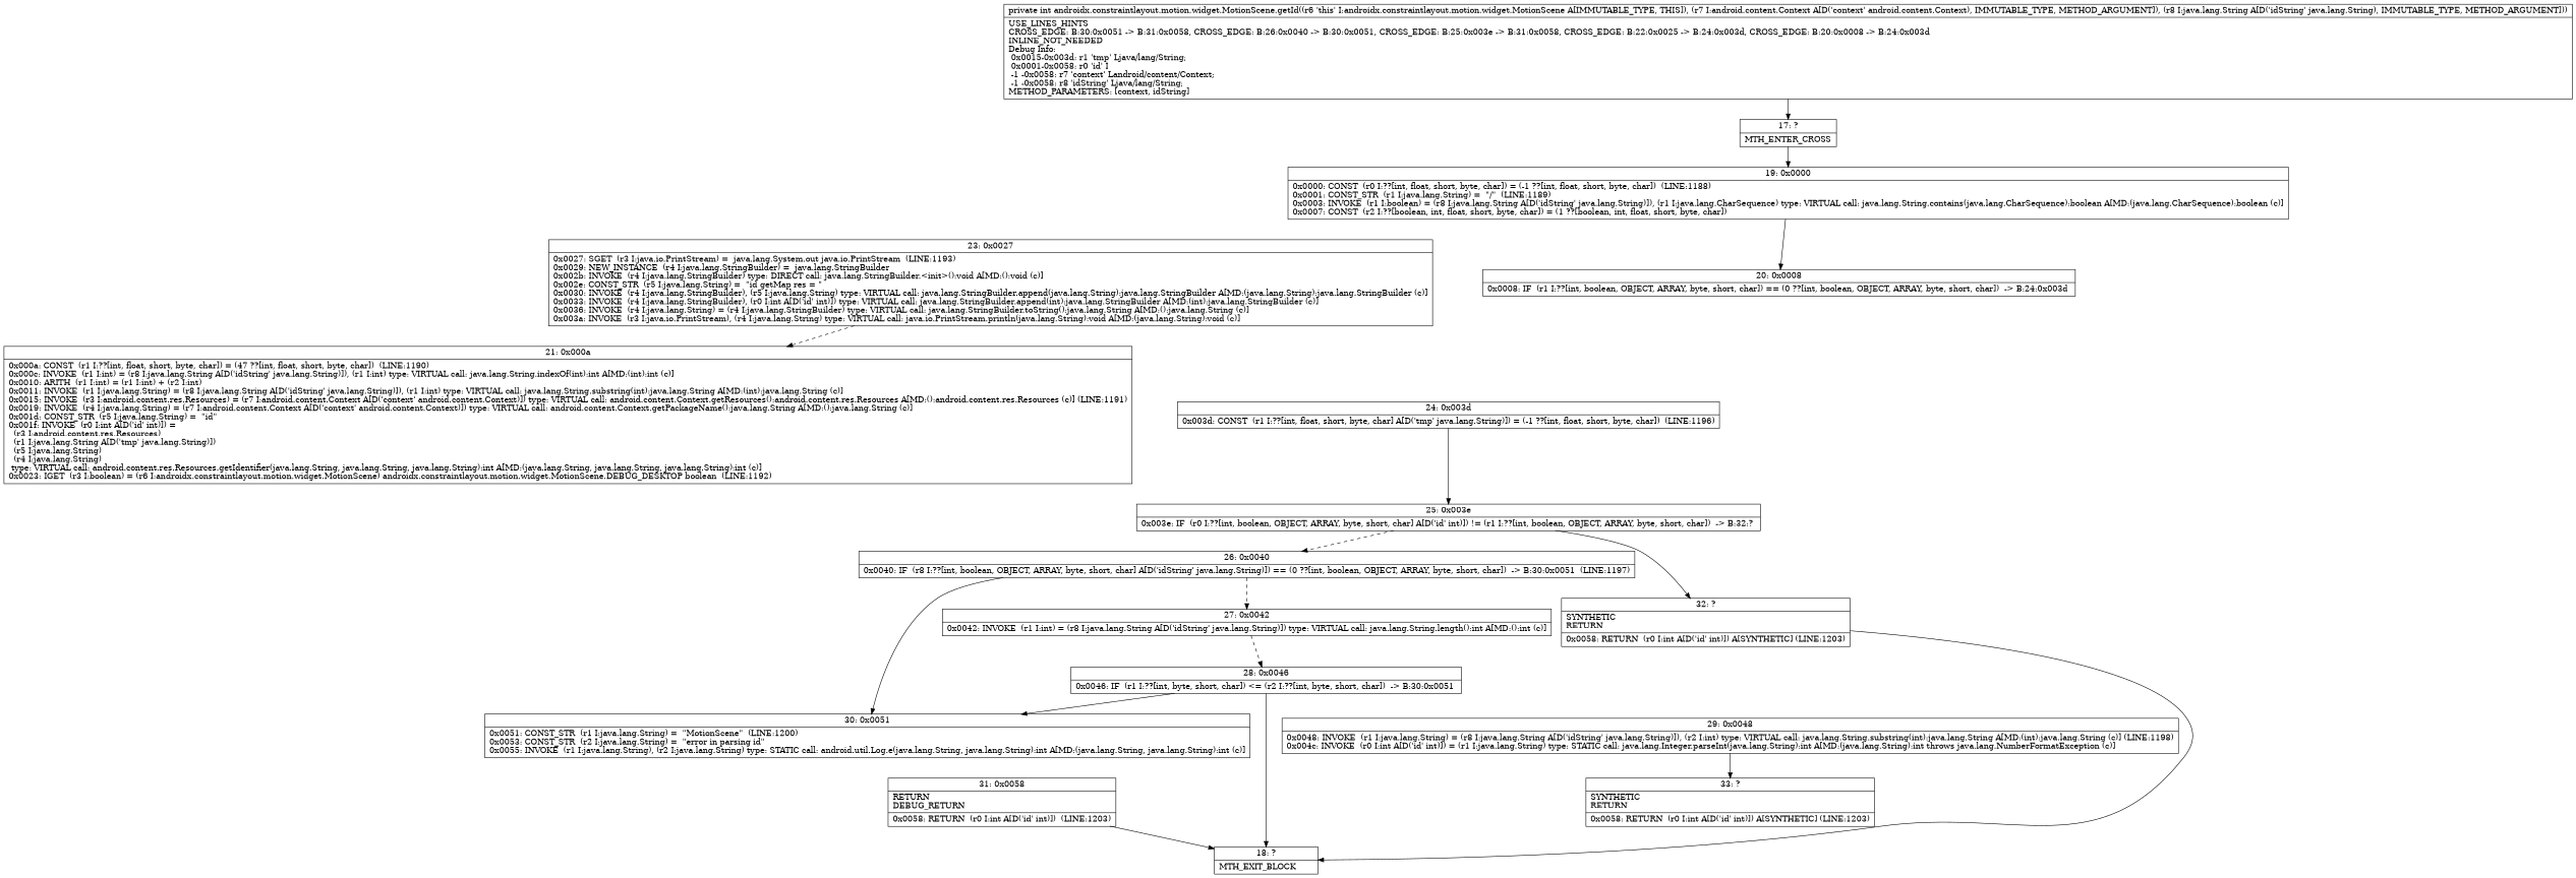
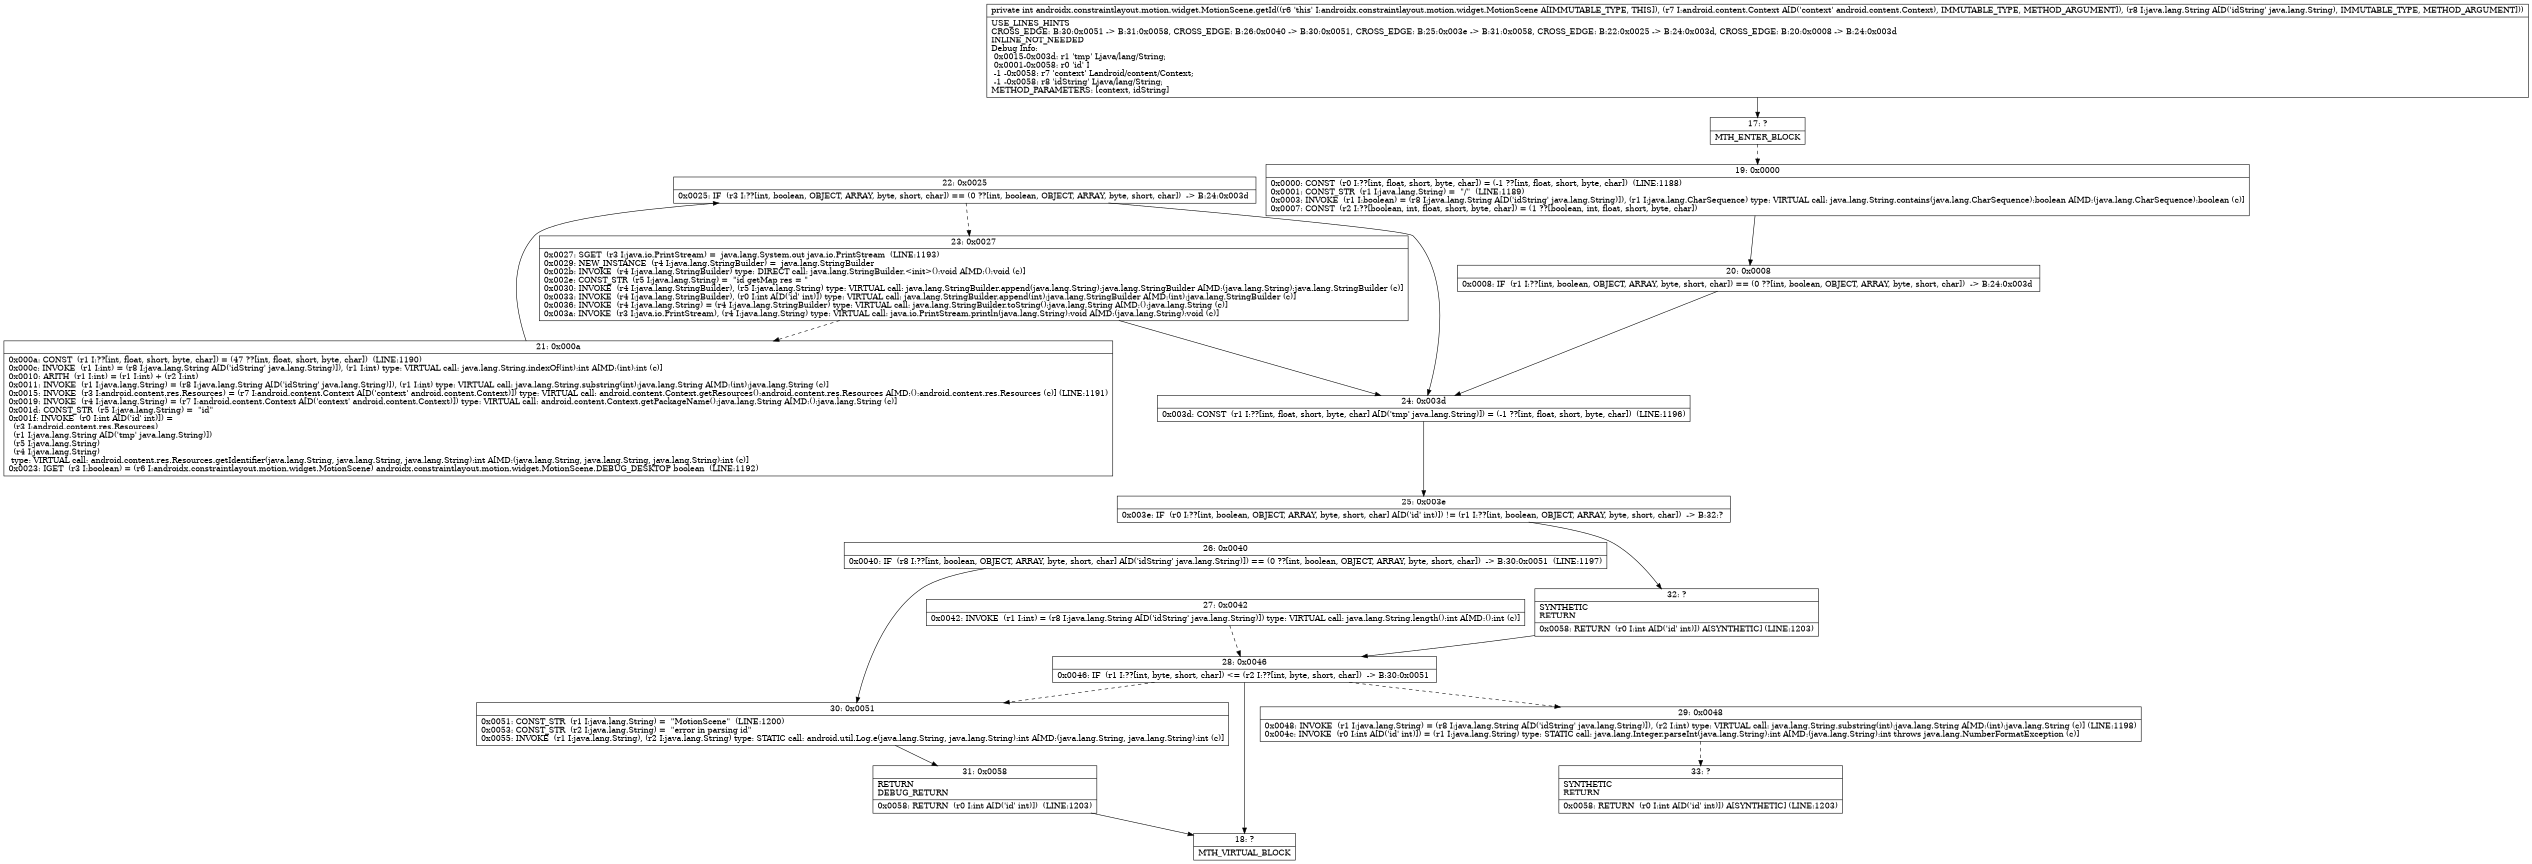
  digraph {
    node [shape=record]
-   n1 [label="{17\:\ ?|MTH_ENTER_CROSS\l}"]
+   n1 [label="{17\:\ ?|MTH_ENTER_BLOCK\l}"]
    n2 [label="{19\:\ 0x0000|0x0000: CONST  (r0 I:??[int, float, short, byte, char]) = (\-1 ??[int, float, short, byte, char])  (LINE:1188)\l0x0001: CONST_STR  (r1 I:java.lang.String) =  \"\/\"  (LINE:1189)\l0x0003: INVOKE  (r1 I:boolean) = (r8 I:java.lang.String A[D('idString' java.lang.String)]), (r1 I:java.lang.CharSequence) type: VIRTUAL call: java.lang.String.contains(java.lang.CharSequence):boolean A[MD:(java.lang.CharSequence):boolean (c)]\l0x0007: CONST  (r2 I:??[boolean, int, float, short, byte, char]) = (1 ??[boolean, int, float, short, byte, char]) \l}"]
    n3 [label="{20\:\ 0x0008|0x0008: IF  (r1 I:??[int, boolean, OBJECT, ARRAY, byte, short, char]) == (0 ??[int, boolean, OBJECT, ARRAY, byte, short, char])  \-\> B:24:0x003d \l}"]
    n4 [label="{24\:\ 0x003d|0x003d: CONST  (r1 I:??[int, float, short, byte, char] A[D('tmp' java.lang.String)]) = (\-1 ??[int, float, short, byte, char])  (LINE:1196)\l}"]
    n5 [label="{21\:\ 0x000a|0x000a: CONST  (r1 I:??[int, float, short, byte, char]) = (47 ??[int, float, short, byte, char])  (LINE:1190)\l0x000c: INVOKE  (r1 I:int) = (r8 I:java.lang.String A[D('idString' java.lang.String)]), (r1 I:int) type: VIRTUAL call: java.lang.String.indexOf(int):int A[MD:(int):int (c)]\l0x0010: ARITH  (r1 I:int) = (r1 I:int) + (r2 I:int) \l0x0011: INVOKE  (r1 I:java.lang.String) = (r8 I:java.lang.String A[D('idString' java.lang.String)]), (r1 I:int) type: VIRTUAL call: java.lang.String.substring(int):java.lang.String A[MD:(int):java.lang.String (c)]\l0x0015: INVOKE  (r3 I:android.content.res.Resources) = (r7 I:android.content.Context A[D('context' android.content.Context)]) type: VIRTUAL call: android.content.Context.getResources():android.content.res.Resources A[MD:():android.content.res.Resources (c)] (LINE:1191)\l0x0019: INVOKE  (r4 I:java.lang.String) = (r7 I:android.content.Context A[D('context' android.content.Context)]) type: VIRTUAL call: android.content.Context.getPackageName():java.lang.String A[MD:():java.lang.String (c)]\l0x001d: CONST_STR  (r5 I:java.lang.String) =  \"id\" \l0x001f: INVOKE  (r0 I:int A[D('id' int)]) = \l  (r3 I:android.content.res.Resources)\l  (r1 I:java.lang.String A[D('tmp' java.lang.String)])\l  (r5 I:java.lang.String)\l  (r4 I:java.lang.String)\l type: VIRTUAL call: android.content.res.Resources.getIdentifier(java.lang.String, java.lang.String, java.lang.String):int A[MD:(java.lang.String, java.lang.String, java.lang.String):int (c)]\l0x0023: IGET  (r3 I:boolean) = (r6 I:androidx.constraintlayout.motion.widget.MotionScene) androidx.constraintlayout.motion.widget.MotionScene.DEBUG_DESKTOP boolean  (LINE:1192)\l}"]
+   n6 [label="{22\:\ 0x0025|0x0025: IF  (r3 I:??[int, boolean, OBJECT, ARRAY, byte, short, char]) == (0 ??[int, boolean, OBJECT, ARRAY, byte, short, char])  \-\> B:24:0x003d \l}"]
    n7 [label="{25\:\ 0x003e|0x003e: IF  (r0 I:??[int, boolean, OBJECT, ARRAY, byte, short, char] A[D('id' int)]) != (r1 I:??[int, boolean, OBJECT, ARRAY, byte, short, char])  \-\> B:32:? \l}"]
    n8 [label="{23\:\ 0x0027|0x0027: SGET  (r3 I:java.io.PrintStream) =  java.lang.System.out java.io.PrintStream  (LINE:1193)\l0x0029: NEW_INSTANCE  (r4 I:java.lang.StringBuilder) =  java.lang.StringBuilder \l0x002b: INVOKE  (r4 I:java.lang.StringBuilder) type: DIRECT call: java.lang.StringBuilder.\<init\>():void A[MD:():void (c)]\l0x002e: CONST_STR  (r5 I:java.lang.String) =  \"id getMap res = \" \l0x0030: INVOKE  (r4 I:java.lang.StringBuilder), (r5 I:java.lang.String) type: VIRTUAL call: java.lang.StringBuilder.append(java.lang.String):java.lang.StringBuilder A[MD:(java.lang.String):java.lang.StringBuilder (c)]\l0x0033: INVOKE  (r4 I:java.lang.StringBuilder), (r0 I:int A[D('id' int)]) type: VIRTUAL call: java.lang.StringBuilder.append(int):java.lang.StringBuilder A[MD:(int):java.lang.StringBuilder (c)]\l0x0036: INVOKE  (r4 I:java.lang.String) = (r4 I:java.lang.StringBuilder) type: VIRTUAL call: java.lang.StringBuilder.toString():java.lang.String A[MD:():java.lang.String (c)]\l0x003a: INVOKE  (r3 I:java.io.PrintStream), (r4 I:java.lang.String) type: VIRTUAL call: java.io.PrintStream.println(java.lang.String):void A[MD:(java.lang.String):void (c)]\l}"]
    n9 [label="{26\:\ 0x0040|0x0040: IF  (r8 I:??[int, boolean, OBJECT, ARRAY, byte, short, char] A[D('idString' java.lang.String)]) == (0 ??[int, boolean, OBJECT, ARRAY, byte, short, char])  \-\> B:30:0x0051  (LINE:1197)\l}"]
    n10 [label="{32\:\ ?|SYNTHETIC\lRETURN\l|0x0058: RETURN  (r0 I:int A[D('id' int)]) A[SYNTHETIC] (LINE:1203)\l}"]
    n11 [label="{27\:\ 0x0042|0x0042: INVOKE  (r1 I:int) = (r8 I:java.lang.String A[D('idString' java.lang.String)]) type: VIRTUAL call: java.lang.String.length():int A[MD:():int (c)]\l}"]
    n12 [label="{30\:\ 0x0051|0x0051: CONST_STR  (r1 I:java.lang.String) =  \"MotionScene\"  (LINE:1200)\l0x0053: CONST_STR  (r2 I:java.lang.String) =  \"error in parsing id\" \l0x0055: INVOKE  (r1 I:java.lang.String), (r2 I:java.lang.String) type: STATIC call: android.util.Log.e(java.lang.String, java.lang.String):int A[MD:(java.lang.String, java.lang.String):int (c)]\l}"]
-   n13 [label="{18\:\ ?|MTH_EXIT_BLOCK\l}"]
+   n13 [label="{18\:\ ?|MTH_VIRTUAL_BLOCK\l}"]
    n14 [label="{28\:\ 0x0046|0x0046: IF  (r1 I:??[int, byte, short, char]) \<= (r2 I:??[int, byte, short, char])  \-\> B:30:0x0051 \l}"]
    n15 [label="{31\:\ 0x0058|RETURN\lDEBUG_RETURN\l|0x0058: RETURN  (r0 I:int A[D('id' int)])  (LINE:1203)\l}"]
    n16 [label="{29\:\ 0x0048|0x0048: INVOKE  (r1 I:java.lang.String) = (r8 I:java.lang.String A[D('idString' java.lang.String)]), (r2 I:int) type: VIRTUAL call: java.lang.String.substring(int):java.lang.String A[MD:(int):java.lang.String (c)] (LINE:1198)\l0x004c: INVOKE  (r0 I:int A[D('id' int)]) = (r1 I:java.lang.String) type: STATIC call: java.lang.Integer.parseInt(java.lang.String):int A[MD:(java.lang.String):int throws java.lang.NumberFormatException (c)]\l}"]
    n17 [label="{33\:\ ?|SYNTHETIC\lRETURN\l|0x0058: RETURN  (r0 I:int A[D('id' int)]) A[SYNTHETIC] (LINE:1203)\l}"]
    n18 [label="{private int androidx.constraintlayout.motion.widget.MotionScene.getId((r6 'this' I:androidx.constraintlayout.motion.widget.MotionScene A[IMMUTABLE_TYPE, THIS]), (r7 I:android.content.Context A[D('context' android.content.Context), IMMUTABLE_TYPE, METHOD_ARGUMENT]), (r8 I:java.lang.String A[D('idString' java.lang.String), IMMUTABLE_TYPE, METHOD_ARGUMENT]))  | USE_LINES_HINTS\lCROSS_EDGE: B:30:0x0051 \-\> B:31:0x0058, CROSS_EDGE: B:26:0x0040 \-\> B:30:0x0051, CROSS_EDGE: B:25:0x003e \-\> B:31:0x0058, CROSS_EDGE: B:22:0x0025 \-\> B:24:0x003d, CROSS_EDGE: B:20:0x0008 \-\> B:24:0x003d\lINLINE_NOT_NEEDED\lDebug Info:\l  0x0015\-0x003d: r1 'tmp' Ljava\/lang\/String;\l  0x0001\-0x0058: r0 'id' I\l  \-1 \-0x0058: r7 'context' Landroid\/content\/Context;\l  \-1 \-0x0058: r8 'idString' Ljava\/lang\/String;\lMETHOD_PARAMETERS: [context, idString]\l}"]
-   n1 -> n2
+   n1 -> n2 [style=dashed]
    n2 -> n3
+   n3 -> n4
    n4 -> n7
-   n7 -> n9 [style=dashed]
+   n5 -> n6
+   n6 -> n4
+   n6 -> n8 [style=dashed]
    n7 -> n10
+   n8 -> n4
    n8 -> n5 [style=dashed]
-   n9 -> n11 [style=dashed]
    n9 -> n12
-   n10 -> n13
+   n10 -> n14
    n11 -> n14 [style=dashed]
-   n14 -> n12
+   n12 -> n15
+   n14 -> n12 [style=dashed]
    n14 -> n13
+   n14 -> n16 [style=dashed]
    n15 -> n13
-   n16 -> n17
+   n16 -> n17 [style=dashed]
    n18 -> n1
  }
